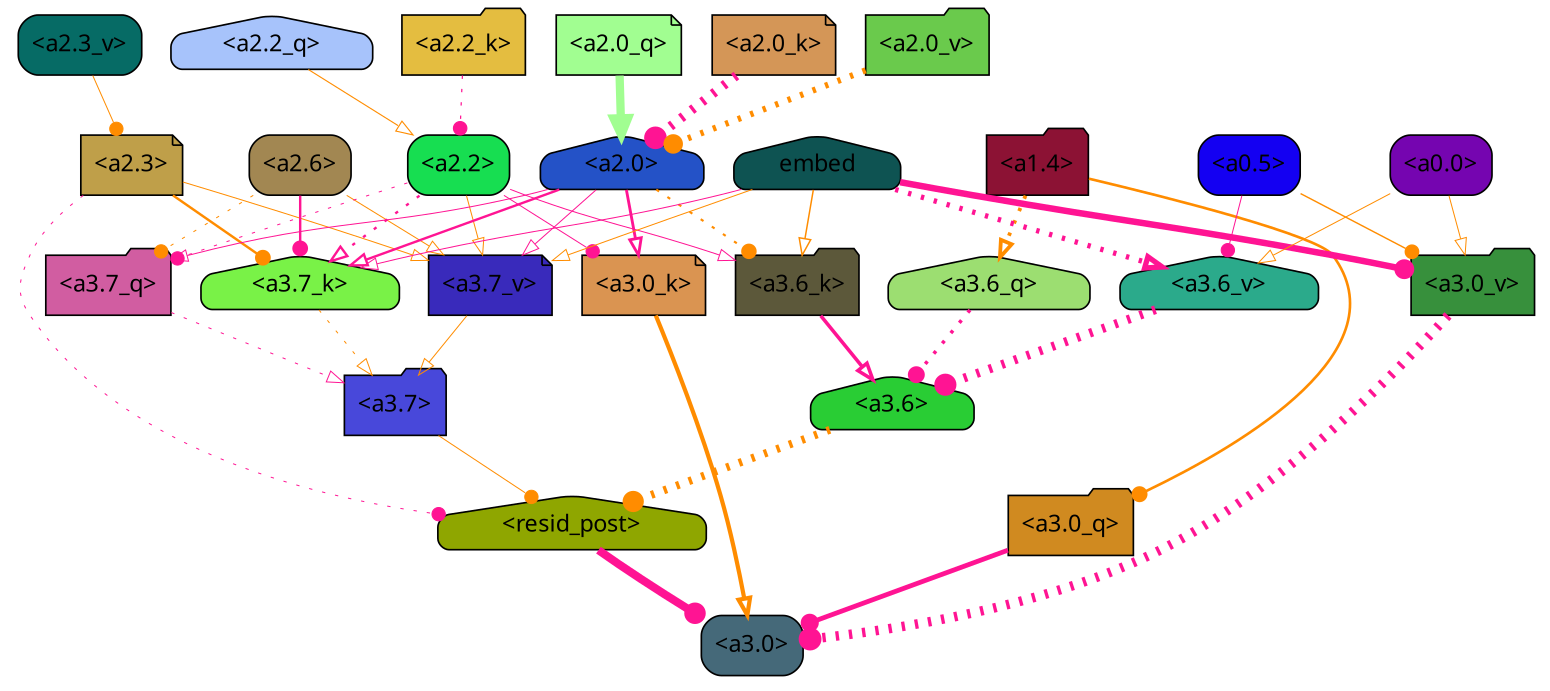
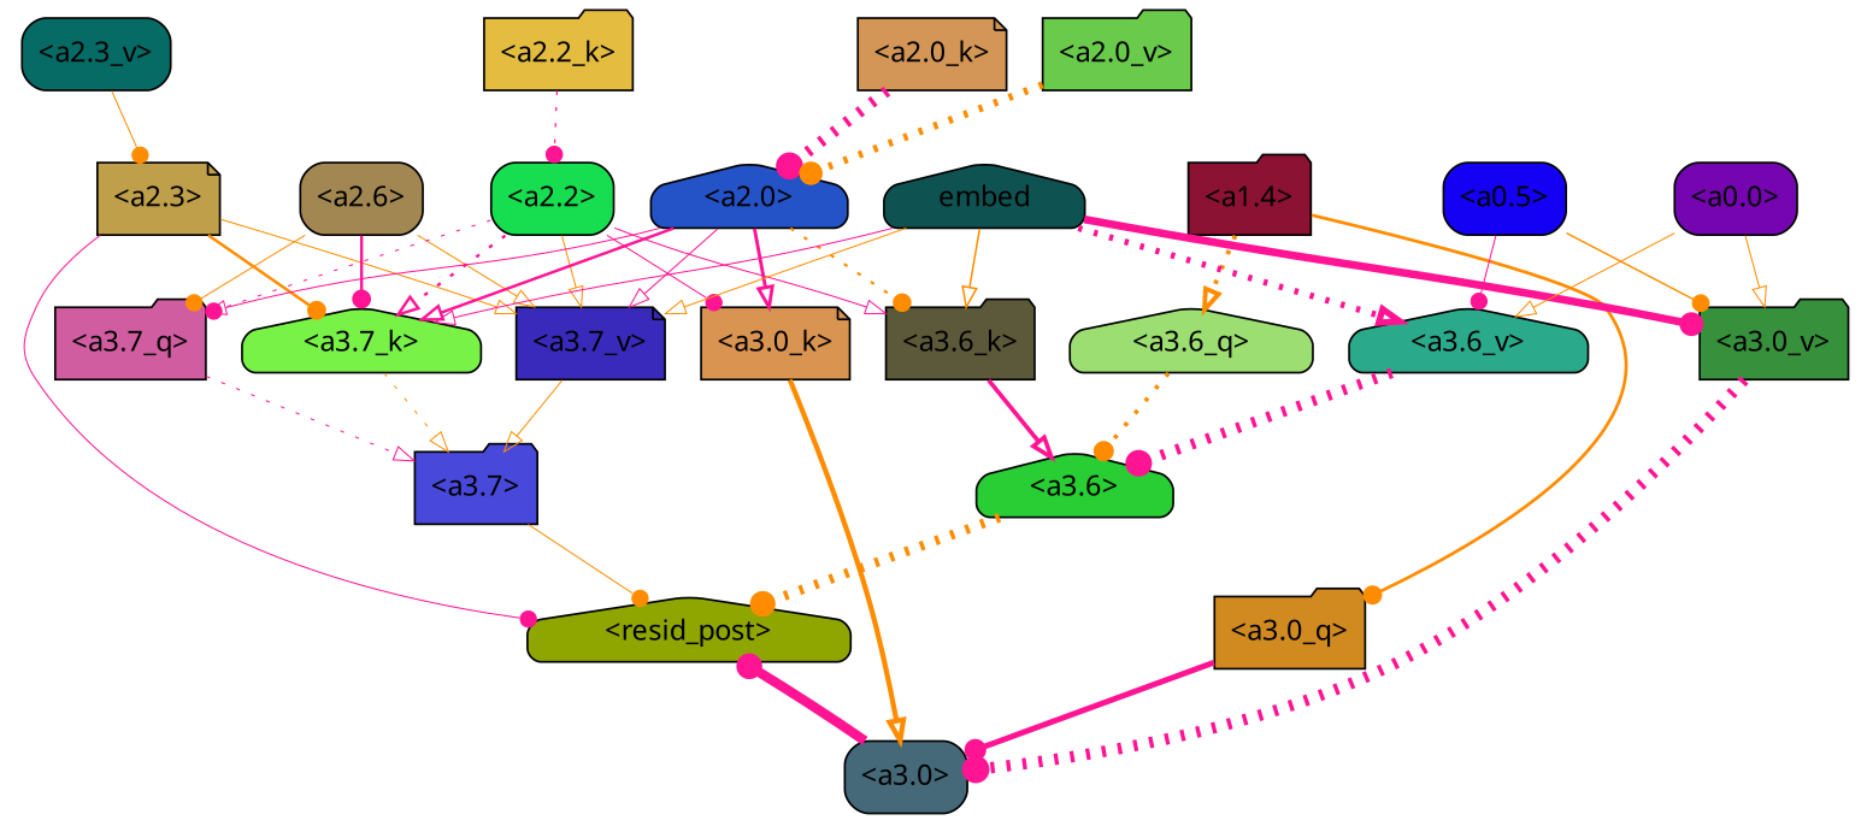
  strict digraph {
    fontname="Noto Sans"
    splines=true
    node [color=black fontname="Noto Sans" shape=folder style="filled, rounded"]
    edge [arrowhead=dot color=darkorange fontname="Noto Sans" penwidth=0.6 style=solid]
    "<a3.7>" [fillcolor="#4848da"]
    "<resid_post>" [fillcolor="#8fa600" shape=house]
    "<a3.6>" [fillcolor="#29cd34" shape=house]
    "<a3.0>" [fillcolor="#456979" shape=box]
    "<a2.3>" [fillcolor="#bf9f49" shape=note]
    "<a3.7_k>" [fillcolor="#79f247" shape=house]
    "<a3.7_v>" [fillcolor="#392abb" shape=note]
    "<a3.7_q>" [fillcolor="#d15da1"]
    "<a3.6_q>" [fillcolor="#9cde71" shape=house]
    "<a3.0_q>" [fillcolor="#d08a20"]
    "<a3.6_k>" [fillcolor="#5c583a"]
    "<a3.0_k>" [fillcolor="#da9451" shape=note]
    "<a3.6_v>" [fillcolor="#2baa8b" shape=house]
    "<a3.0_v>" [fillcolor="#37903c"]
    "<a2.6>" [fillcolor="#a28752" shape=box]
    "<a2.2>" [fillcolor="#17de51" shape=box]
    "<a2.0>" [fillcolor="#2452c7" shape=house]
    "<a1.4>" [fillcolor="#8c1234"]
    embed [fillcolor="#0e5352" shape=house]
    "<a0.5>" [fillcolor="#1400f2" shape=box]
    "<a0.0>" [fillcolor="#7505b0" shape=box]
-   "<a2.2_q>" [fillcolor="#a7c3fb" shape=house]
-   "<a2.0_q>" [fillcolor="#a1fe91" shape=note]
    "<a2.2_k>" [fillcolor="#e4bd40"]
    "<a2.0_k>" [fillcolor="#d49657" shape=note]
    "<a2.3_v>" [fillcolor="#066b65" shape=box]
    "<a2.0_v>" [fillcolor="#6aca4c"]
    "<a3.7>" -> "<resid_post>"
    "<a3.6>" -> "<resid_post>" [penwidth=4.746312499046326 style=dotted]
-   "<resid_post>" -> "<a3.0>" [color=deeppink penwidth=4.896343111991882]
-   "<a2.3>" -> "<resid_post>" [color=deeppink style=dotted]
+   "<a3.0>" -> "<resid_post>" [color=deeppink penwidth=4.896343111991882]
+   "<a2.3>" -> "<resid_post>" [color=deeppink style=bold]
    "<a2.3>" -> "<a3.7_k>" [penwidth=1.467104621231556 style=bold]
    "<a2.3>" -> "<a3.7_v>" [arrowhead=onormal]
    "<a3.7_k>" -> "<a3.7>" [arrowhead=onormal style=dotted]
    "<a3.7_v>" -> "<a3.7>" [arrowhead=onormal style=bold]
    "<a3.7_q>" -> "<a3.7>" [arrowhead=onormal color=deeppink style=dotted]
-   "<a3.6_q>" -> "<a3.6>" [color=deeppink penwidth=2.160832464694977 style=dotted]
+   "<a3.6_q>" -> "<a3.6>" [penwidth=2.160832464694977 style=dotted]
    "<a3.0_q>" -> "<a3.0>" [color=deeppink penwidth=2.870753765106201]
    "<a3.6_k>" -> "<a3.6>" [arrowhead=onormal color=deeppink penwidth=2.13908451795578]
    "<a3.0_k>" -> "<a3.0>" [arrowhead=onormal penwidth=2.520303964614868 style=bold]
    "<a3.6_v>" -> "<a3.6>" [color=deeppink penwidth=5.297133803367615 style=dotted]
    "<a3.0_v>" -> "<a3.0>" [color=deeppink penwidth=5.680712580680847 style=dotted]
    "<a2.6>" -> "<a3.7_k>" [color=deeppink penwidth=1.4453159049153328]
    "<a2.6>" -> "<a3.7_v>" [arrowhead=onormal]
-   "<a2.6>" -> "<a3.7_q>" [style=dotted]
+   "<a2.6>" -> "<a3.7_q>"
    "<a2.2>" -> "<a3.7_k>" [arrowhead=onormal color=deeppink penwidth=1.4310357049107552 style=dotted]
    "<a2.2>" -> "<a3.7_v>" [arrowhead=onormal style=bold]
    "<a2.2>" -> "<a3.7_q>" [color=deeppink style=dotted]
    "<a2.2>" -> "<a3.6_k>" [arrowhead=onormal color=deeppink style=bold]
    "<a2.2>" -> "<a3.0_k>" [color=deeppink]
    "<a2.0>" -> "<a3.7_k>" [arrowhead=onormal color=deeppink penwidth=1.4314699843525887]
    "<a2.0>" -> "<a3.7_v>" [arrowhead=onormal color=deeppink]
    "<a2.0>" -> "<a3.7_q>" [arrowhead=onormal color=deeppink]
    "<a2.0>" -> "<a3.6_k>" [penwidth=1.2950235605239868 style=dotted]
    "<a2.0>" -> "<a3.0_k>" [arrowhead=onormal color=deeppink penwidth=1.712992787361145 style=bold]
    "<a1.4>" -> "<a3.6_q>" [arrowhead=onormal penwidth=2.2719132900238037 style=dotted]
    "<a1.4>" -> "<a3.0_q>" [penwidth=1.5932877659797668 style=bold]
    embed -> "<a3.7_k>" [arrowhead=onormal color=deeppink style=bold]
    embed -> "<a3.7_v>" [arrowhead=onormal]
    embed -> "<a3.6_k>" [arrowhead=onormal penwidth=0.891706109046936 style=bold]
    embed -> "<a3.6_v>" [arrowhead=onormal color=deeppink penwidth=3.1766927242279053 style=dotted]
    embed -> "<a3.0_v>" [color=deeppink penwidth=3.9005755856633186 style=bold]
    "<a0.5>" -> "<a3.6_v>" [color=deeppink style=bold]
    "<a0.5>" -> "<a3.0_v>" [penwidth=0.8493617177009583]
    "<a0.0>" -> "<a3.6_v>" [arrowhead=onormal]
    "<a0.0>" -> "<a3.0_v>" [arrowhead=onormal style=bold]
-   "<a2.2_q>" -> "<a2.2>" [arrowhead=onormal penwidth=0.6677633281797171]
-   "<a2.0_q>" -> "<a2.0>" [color="#a1fe91" penwidth=4.966194009408355 arrowhead="" style=""]
    "<a2.2_k>" -> "<a2.2>" [color=deeppink penwidth=0.7399393804371357 style=dotted]
    "<a2.0_k>" -> "<a2.0>" [color=deeppink penwidth=5.5817058570683 style=dotted]
    "<a2.3_v>" -> "<a2.3>" [style=bold]
    "<a2.0_v>" -> "<a2.0>" [penwidth=3.7102378383278847 style=dotted]
  }
